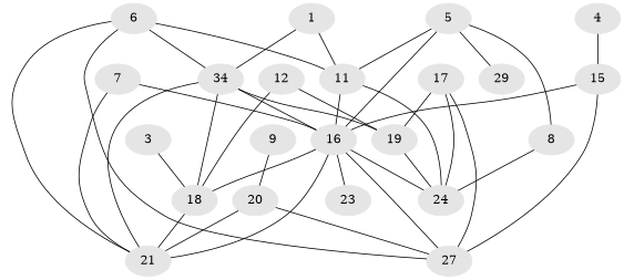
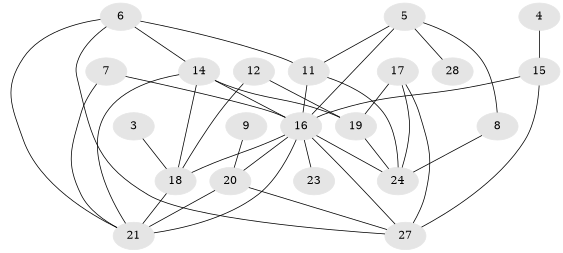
  graph {
    node [color=gray90 style=filled]
    edge [weight=1.0]
-   1
    11
-   14 [label=34]
+   14
    16
    24
    18
    21
    19
    3
    4
    15
    27
    5
    8
-   28 [label=29]
+   28
    20
    23
    6
    7
    9
    12
    17
-   1 -- 11
-   1 -- 14
    11 -- 16
    11 -- 24
    14 -- 16
    14 -- 18
    14 -- 21
    14 -- 19 [weight=2.0]
    16 -- 24
    16 -- 18
    16 -- 21
    16 -- 27
+   16 -- 20
    16 -- 23
    18 -- 21
    19 -- 24 [weight=2.0]
    3 -- 18
    4 -- 15
    15 -- 16
    15 -- 27 [weight=2.0]
    5 -- 11
    5 -- 16
    5 -- 8
    5 -- 28
    8 -- 24
    20 -- 21
    20 -- 27
    6 -- 11
    6 -- 14
    6 -- 21
    6 -- 27
    7 -- 16
    7 -- 21
    9 -- 20
    12 -- 18
    12 -- 19
    17 -- 24
    17 -- 19
    17 -- 27
  }
